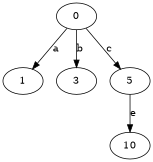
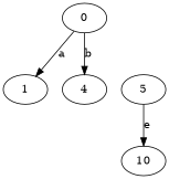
  strict digraph {
    0
    1
-   3
+   3 [label=4]
    5
    10
    0 -> 1 [label=a]
    0 -> 3 [label=b]
-   0 -> 5 [label=c]
    5 -> 10 [label=e]
  }
